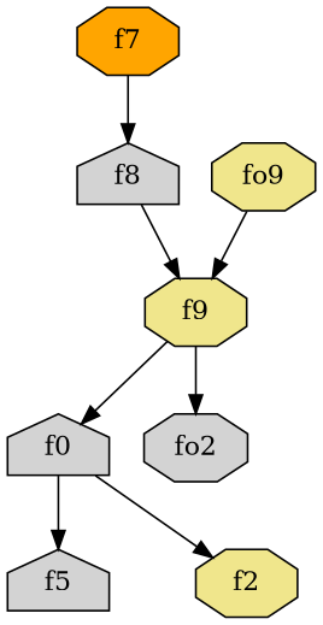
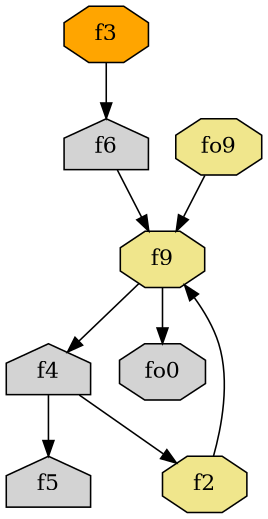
  strict digraph {
    node [fillcolor=lightgrey shape=octagon style=filled]
    edge [weight=2]
    n1 [fillcolor=khaki label=f9]
-   f4 [shape=house label=f0]
-   fo2
+   f4 [shape=house]
+   fo2 [label=fo0]
    f2 [fillcolor=khaki]
    f5 [shape=house]
-   f3 [fillcolor=orange label=f7]
-   f6 [shape=house label=f8]
+   f3 [fillcolor=orange]
+   f6 [shape=house]
    n8 [fillcolor=khaki label=fo9]
    n1 -> f4
    n1 -> fo2
    f4 -> f2
    f4 -> f5
+   f2 -> n1
    f3 -> f6
    f6 -> n1
    n8 -> n1
  }
